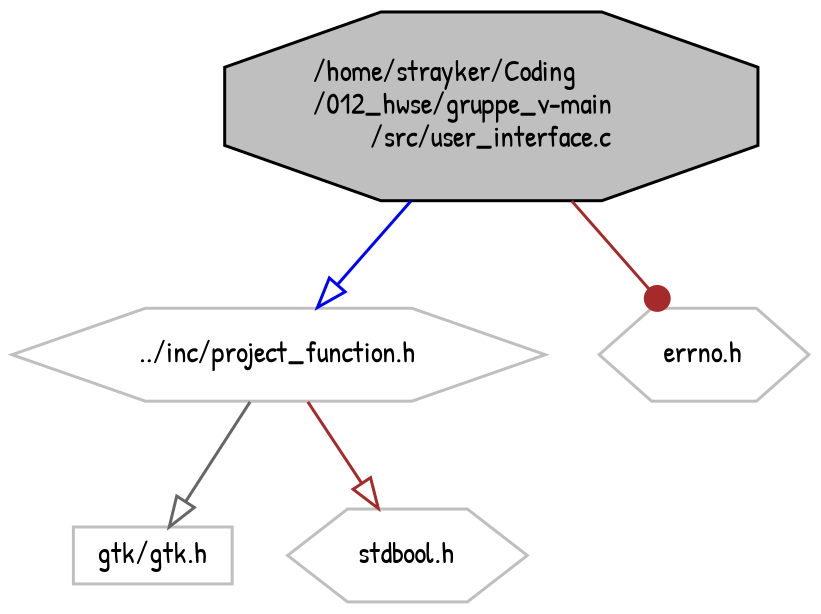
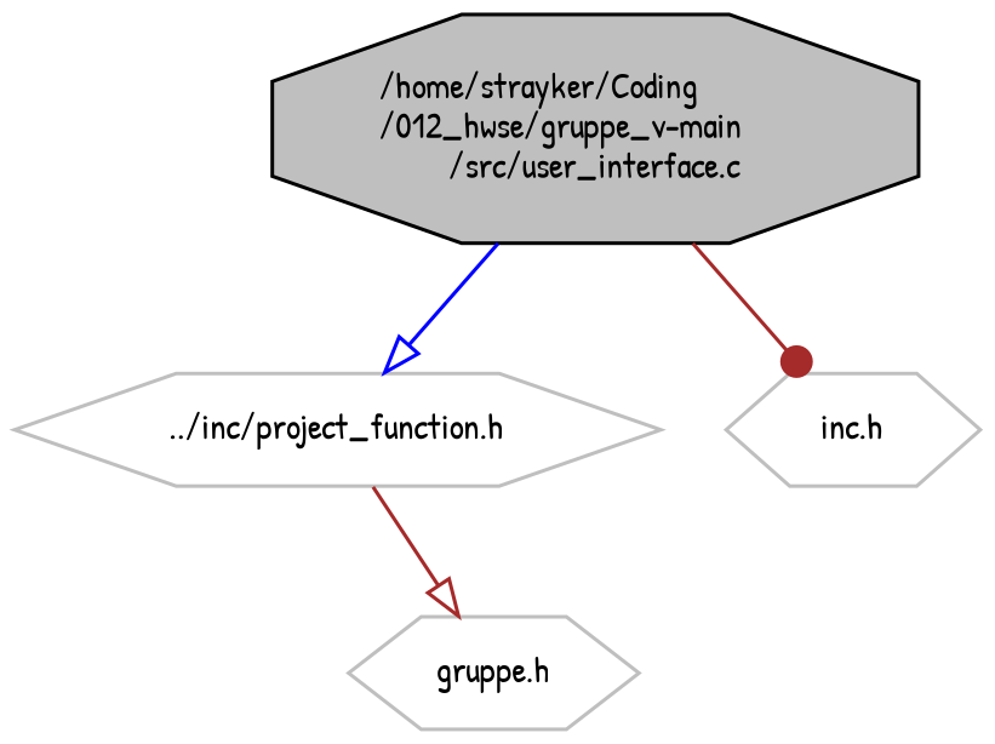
  digraph {
    fontname="Patrick Hand"
    node [color=grey75 fillcolor=white fontname="Patrick Hand" fontsize=10 shape=hexagon style=filled]
    edge [arrowhead=onormal color=brown fontname="Patrick Hand" fontsize=10 labelfontname=Helvetica labelfontsize=10 style=solid]
    n1 [color=black fillcolor=grey75 fontcolor=black height=0.2 label="/home/strayker/Coding\l/012_hwse/gruppe_v-main\l/src/user_interface.c" shape=octagon width=0.4]
    n2 [height=0.2 label="../inc/project_function.h" width=0.4]
-   n3 [height=0.2 label="errno.h" width=0.4]
-   n4 [height=0.2 label="gtk/gtk.h" shape=box width=0.4]
-   n5 [height=0.2 label="stdbool.h" width=0.4]
+   n3 [height=0.2 label="inc.h" width=0.4]
+   n5 [height=0.2 label="gruppe.h" width=0.4]
    n1 -> n2 [color=blue]
    n1 -> n3 [arrowhead=dot]
-   n2 -> n4 [color=gray40]
    n2 -> n5
  }
